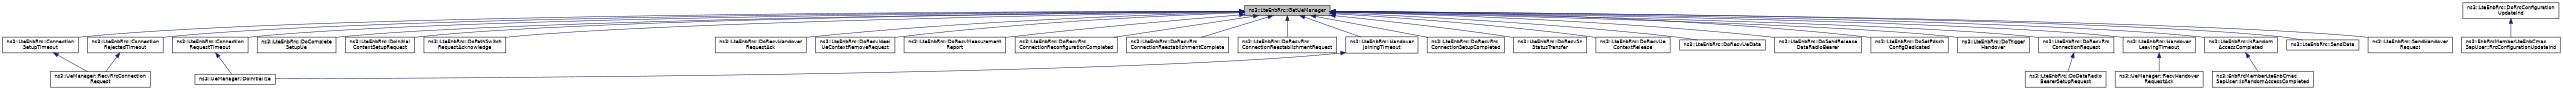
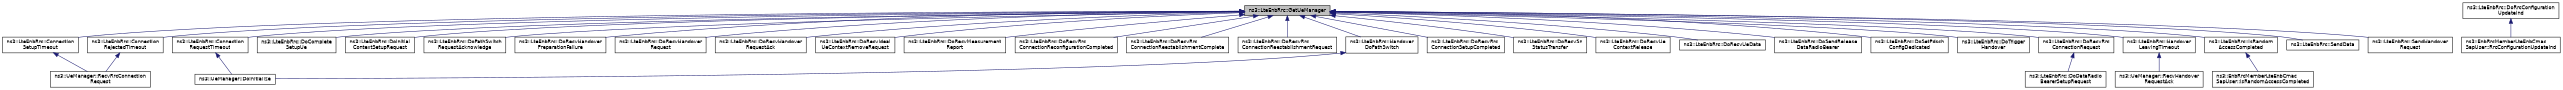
  digraph {
    rankdir=TB
    node [color=black fillcolor=white fontname=Helvetica fontsize=10 shape=record style=filled]
    edge [color=midnightblue dir=back fontname=Helvetica fontsize=10 labelfontname=Helvetica labelfontsize=10 style=solid]
    n1 [fillcolor=grey75 fontcolor=black height=0.2 label="ns3::LteEnbRrc::GetUeManager" width=0.4]
    n2 [height=0.2 label="ns3::LteEnbRrc::Connection\lRejectedTimeout" width=0.4]
    n3 [height=0.2 label="ns3::LteEnbRrc::Connection\lRequestTimeout" width=0.4]
    n4 [height=0.2 label="ns3::LteEnbRrc::Connection\lSetupTimeout" width=0.4]
    n5 [height=0.2 label="ns3::LteEnbRrc::DoComplete\lSetupUe" width=0.4]
    n6 [height=0.2 label="ns3::LteEnbRrc::DoInitial\lContextSetupRequest" width=0.4]
    n7 [height=0.2 label="ns3::LteEnbRrc::DoPathSwitch\lRequestAcknowledge" width=0.4]
+   n8 [height=0.2 label="ns3::LteEnbRrc::DoRecvHandover\lPreparationFailure" width=0.4]
+   n9 [height=0.2 label="ns3::LteEnbRrc::DoRecvHandover\lRequest" width=0.4]
    n10 [height=0.2 label="ns3::LteEnbRrc::DoRecvHandover\lRequestAck" width=0.4]
    n11 [height=0.2 label="ns3::LteEnbRrc::DoRecvIdeal\lUeContextRemoveRequest" width=0.4]
    n12 [height=0.2 label="ns3::LteEnbRrc::DoRecvMeasurement\lReport" width=0.4]
    n13 [height=0.2 label="ns3::LteEnbRrc::DoRecvRrc\lConnectionReconfigurationCompleted" width=0.4]
    n14 [height=0.2 label="ns3::LteEnbRrc::DoRecvRrc\lConnectionReestablishmentComplete" width=0.4]
    n15 [height=0.2 label="ns3::LteEnbRrc::DoRecvRrc\lConnectionReestablishmentRequest" width=0.4]
    n16 [height=0.2 label="ns3::LteEnbRrc::DoRecvRrc\lConnectionRequest" width=0.4]
    n17 [height=0.2 label="ns3::LteEnbRrc::DoRecvRrc\lConnectionSetupCompleted" width=0.4]
    n18 [height=0.2 label="ns3::LteEnbRrc::DoRecvSn\lStatusTransfer" width=0.4]
    n19 [height=0.2 label="ns3::LteEnbRrc::DoRecvUe\lContextRelease" width=0.4]
    n20 [height=0.2 label="ns3::LteEnbRrc::DoRecvUeData" width=0.4]
    n21 [height=0.2 label="ns3::LteEnbRrc::DoSendRelease\lDataRadioBearer" width=0.4]
    n22 [height=0.2 label="ns3::LteEnbRrc::DoSetPdsch\lConfigDedicated" width=0.4]
    n23 [height=0.2 label="ns3::LteEnbRrc::DoTrigger\lHandover" width=0.4]
-   n24 [height=0.2 label="ns3::LteEnbRrc::Handover\lJoiningTimeout" width=0.4]
+   n24 [height=0.2 label="ns3::LteEnbRrc::Handover\lDoPathSwitch" width=0.4]
    n25 [height=0.2 label="ns3::LteEnbRrc::Handover\lLeavingTimeout" width=0.4]
    n26 [height=0.2 label="ns3::LteEnbRrc::IsRandom\lAccessCompleted" width=0.4]
    n27 [height=0.2 label="ns3::LteEnbRrc::SendData" width=0.4]
    n28 [height=0.2 label="ns3::LteEnbRrc::SendHandover\lRequest" width=0.4]
    n29 [height=0.2 label="ns3::UeManager::RecvRrcConnection\lRequest" width=0.4]
    n30 [height=0.2 label="ns3::UeManager::DoInitialize" width=0.4]
    n31 [height=0.2 label="ns3::LteEnbRrc::DoDataRadio\lBearerSetupRequest" width=0.4]
    n32 [height=0.2 label="ns3::LteEnbRrc::DoRrcConfiguration\lUpdateInd" width=0.4]
    n33 [height=0.2 label="ns3::EnbRrcMemberLteEnbCmac\lSapUser::RrcConfigurationUpdateInd" width=0.4]
    n34 [height=0.2 label="ns3::UeManager::RecvHandover\lRequestAck" width=0.4]
    n35 [height=0.2 label="ns3::EnbRrcMemberLteEnbCmac\lSapUser::IsRandomAccessCompleted" width=0.4]
    n1 -> n2
    n1 -> n3
    n1 -> n4
    n1 -> n5
    n1 -> n6
    n1 -> n7
+   n1 -> n8
+   n1 -> n9
    n1 -> n10
    n1 -> n11
    n1 -> n12
    n1 -> n13
    n1 -> n14
    n1 -> n15
    n1 -> n16
    n1 -> n17
    n1 -> n18
    n1 -> n19
    n1 -> n20
    n1 -> n21
    n1 -> n22
    n1 -> n23
    n1 -> n24
    n1 -> n25
    n1 -> n26
    n1 -> n27
    n1 -> n28
    n2 -> n29
    n3 -> n30
    n4 -> n29
    n16 -> n31
    n24 -> n30
    n25 -> n34
    n26 -> n35
    n32 -> n33
  }
